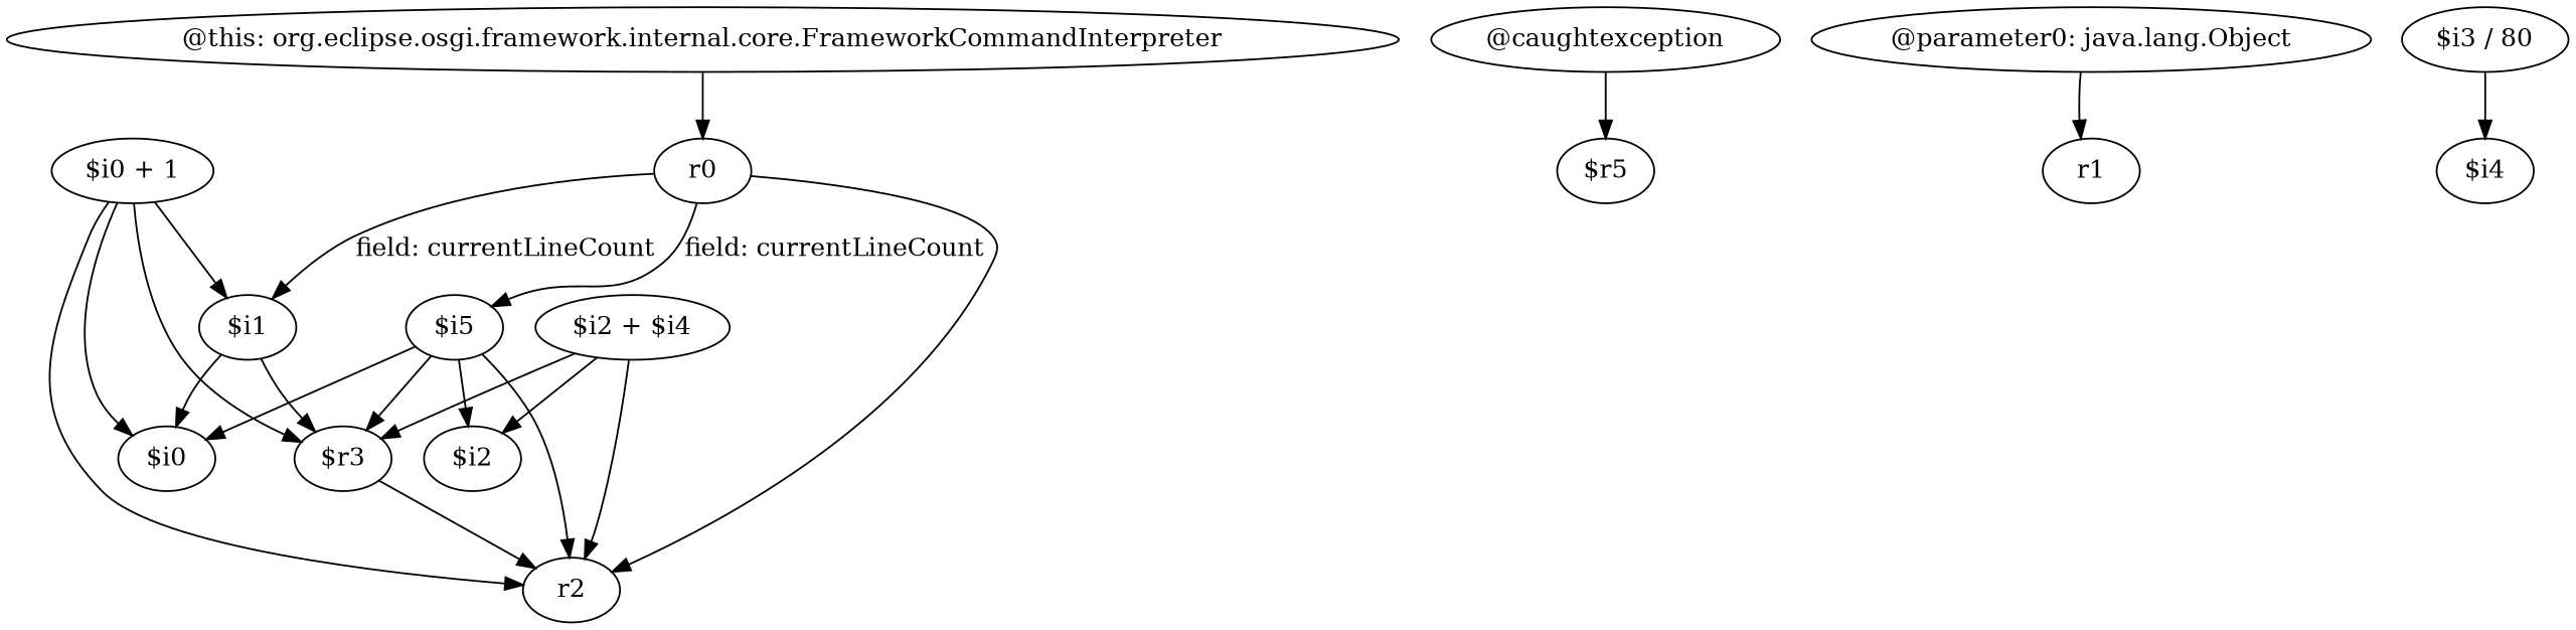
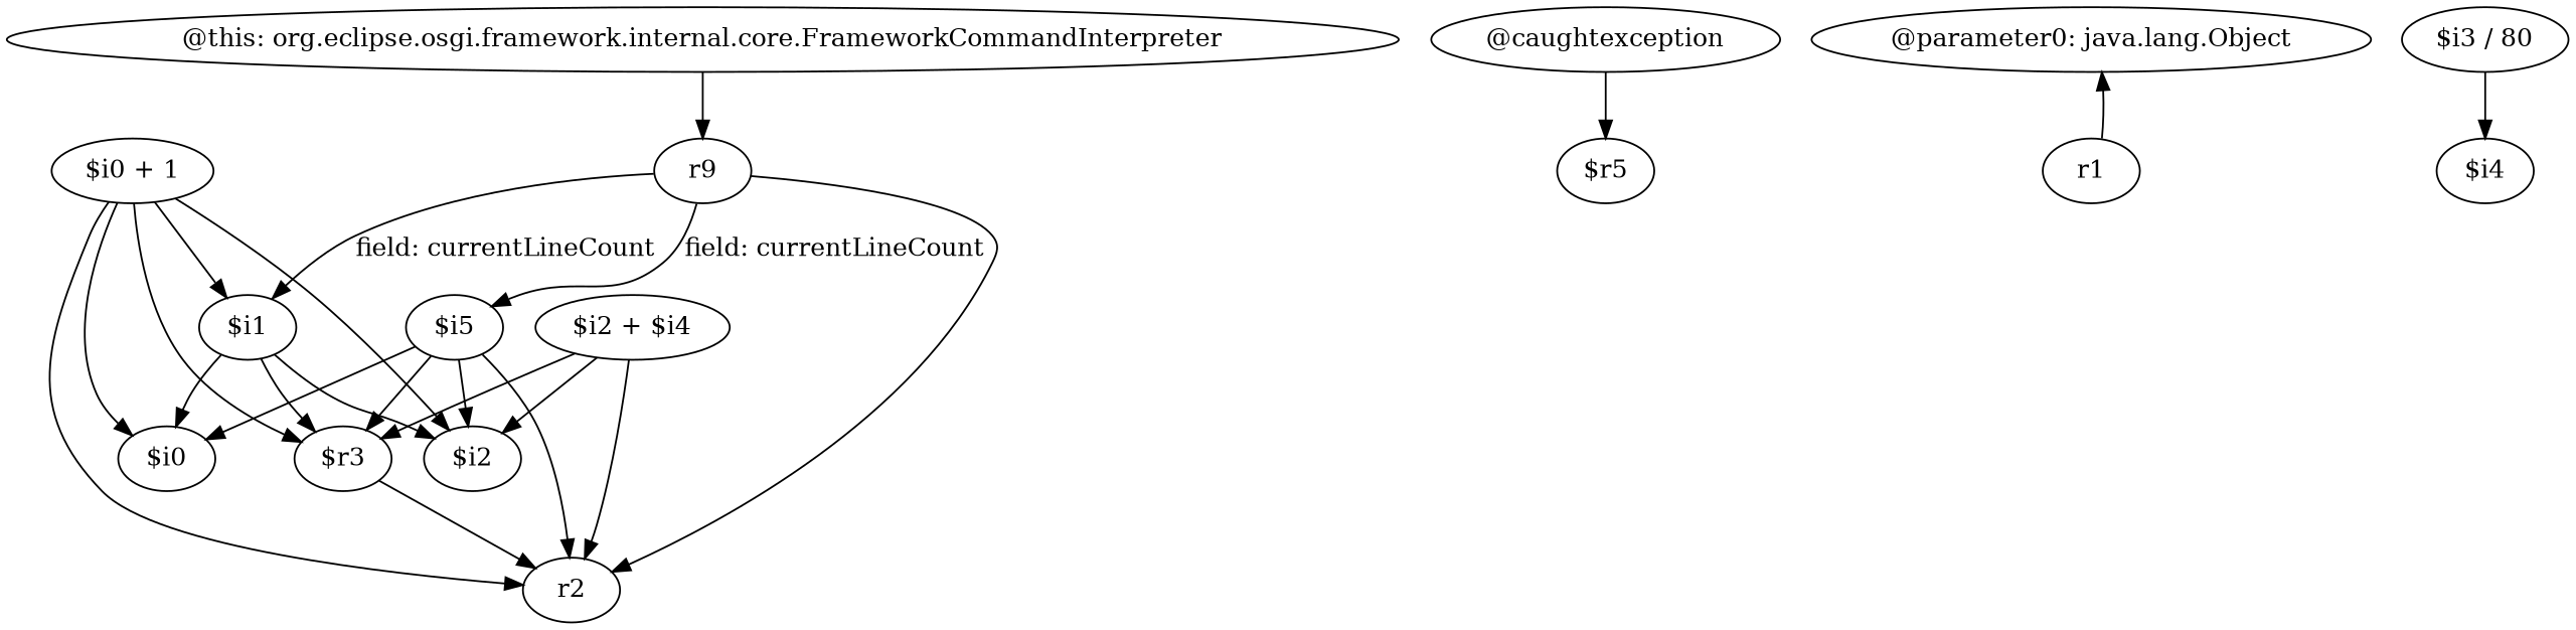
  digraph {
    n1 [label="$i0 + 1"]
    n2 [label="$i1"]
    n3 [label="$i0"]
    n4 [label="$i2"]
    n5 [label=r2]
    n6 [label="$r3"]
    n7 [label="$i2 + $i4"]
    n8 [label="$i5"]
-   n9 [label=r0]
+   n9 [label=r9]
    n10 [label="@caughtexception"]
    n11 [label="$r5"]
    n12 [label="@parameter0: java.lang.Object"]
    n13 [label=r1]
    n14 [label="@this: org.eclipse.osgi.framework.internal.core.FrameworkCommandInterpreter"]
    n15 [label="$i3 / 80"]
    n16 [label="$i4"]
    n1 -> n2
    n1 -> n3
+   n1 -> n4
    n1 -> n5
    n1 -> n6
    n2 -> n3
+   n2 -> n4
    n2 -> n6
    n6 -> n5
    n7 -> n4
    n7 -> n5
    n7 -> n6
    n8 -> n3
    n8 -> n4
    n8 -> n5
    n8 -> n6
    n9 -> n2 [label="field: currentLineCount"]
    n9 -> n5
    n9 -> n8 [label="field: currentLineCount"]
    n10 -> n11
-   n12 -> n13
+   n13 -> n12
    n14 -> n9
    n15 -> n16
  }
